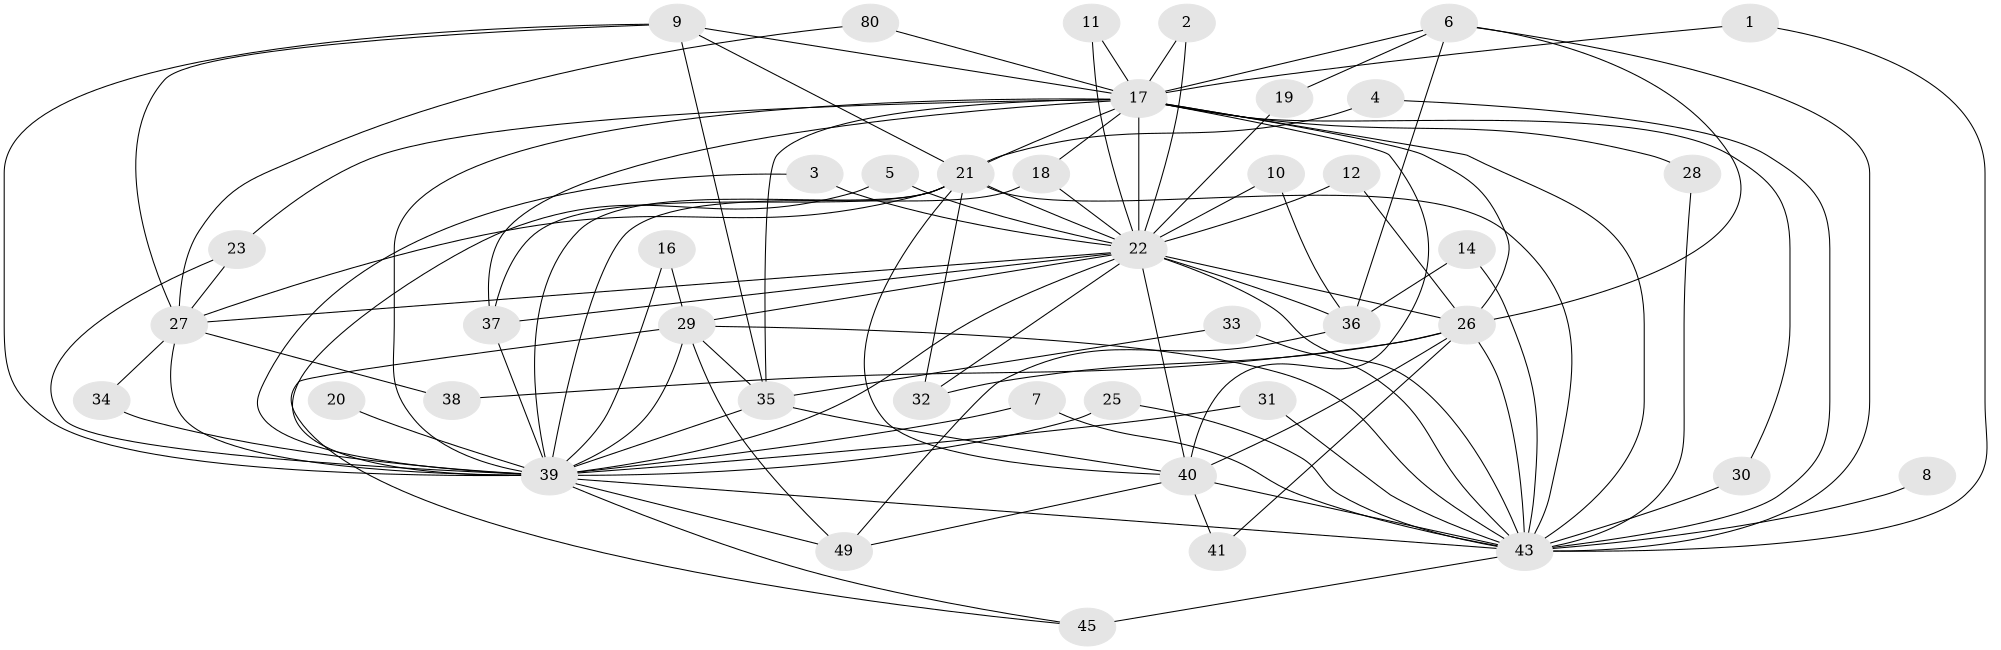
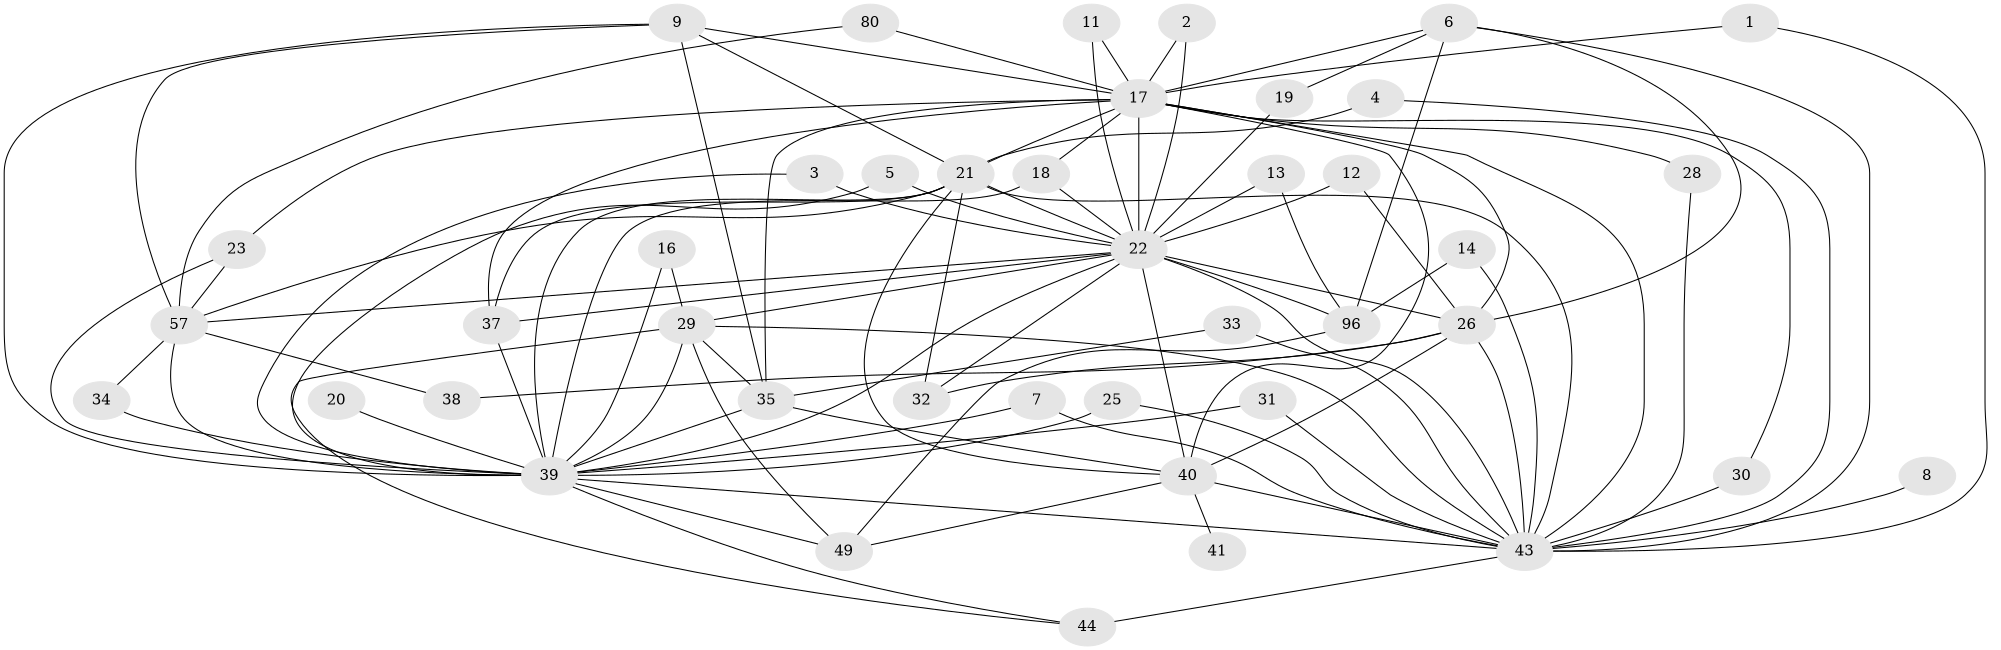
  graph {
    node [color=gray90 style=filled]
    edge [weight=1.0]
    1
    17
    43
    22
    39
    21
    26
    35
    18
    23
    28
    30
    37
    40
-   44 [label=45]
+   44
    2
-   36
-   27
+   36 [label=96]
+   27 [label=57]
    29
    32
    3
    n22 [label=49]
    4
    5
    6
    19
    38
    41
    7
    8
    9
    34
    n33 [label=80]
    11
    12
-   13 [label=10]
+   13
    14
    16
    20
    25
    31
    33
    1 -- 17
    1 -- 43
    17 -- 43 [weight=6.0]
    17 -- 22 [weight=6.0]
-   17 -- 39 [weight=6.0]
    17 -- 21 [weight=3.0]
    17 -- 26
    17 -- 35 [weight=2.0]
    17 -- 18
    17 -- 23 [weight=2.0]
    17 -- 28 [weight=2.0]
    17 -- 30
    17 -- 37
    17 -- 40
    43 -- 44 [weight=2.0]
    22 -- 43 [weight=4.0]
    22 -- 39 [weight=4.0]
    22 -- 26
    22 -- 37
    22 -- 40
    22 -- 36 [weight=3.0]
    22 -- 27
    22 -- 29
    22 -- 32
    39 -- 43 [weight=4.0]
    39 -- 44
    39 -- n22
    21 -- 43 [weight=3.0]
    21 -- 22 [weight=2.0]
    21 -- 39 [weight=2.0]
    21 -- 37
    21 -- 40
    21 -- 27
    21 -- 32
    26 -- 43 [weight=2.0]
    26 -- 40
    26 -- 32
    26 -- 38
-   26 -- 41
    35 -- 39
    35 -- 40
    18 -- 22
    18 -- 39
    23 -- 39
    23 -- 27
    28 -- 43
    30 -- 43 [weight=2.0]
    37 -- 39
    40 -- 43 [weight=2.0]
    40 -- n22
    40 -- 41
    2 -- 17
    2 -- 22
    36 -- n22
    27 -- 39 [weight=2.0]
    27 -- 38
    27 -- 34
    29 -- 43
    29 -- 39
    29 -- 35
    29 -- 44
    29 -- n22
    3 -- 22
    3 -- 39
    4 -- 43
    4 -- 21
    5 -- 22
    5 -- 39
    6 -- 17
    6 -- 43
    6 -- 26
    6 -- 36
    6 -- 19
    19 -- 22
    7 -- 43
    7 -- 39
    8 -- 43 [weight=2.0]
    9 -- 17
    9 -- 39
    9 -- 21
    9 -- 35
    9 -- 27
    34 -- 39
    n33 -- 17
    n33 -- 27
    11 -- 17
    11 -- 22
    12 -- 22
    12 -- 26
    13 -- 22
    13 -- 36
    14 -- 43
    14 -- 36
    16 -- 39
    16 -- 29
    20 -- 39 [weight=2.0]
    25 -- 43
    25 -- 39
    31 -- 43
    31 -- 39
    33 -- 43
    33 -- 35
  }
